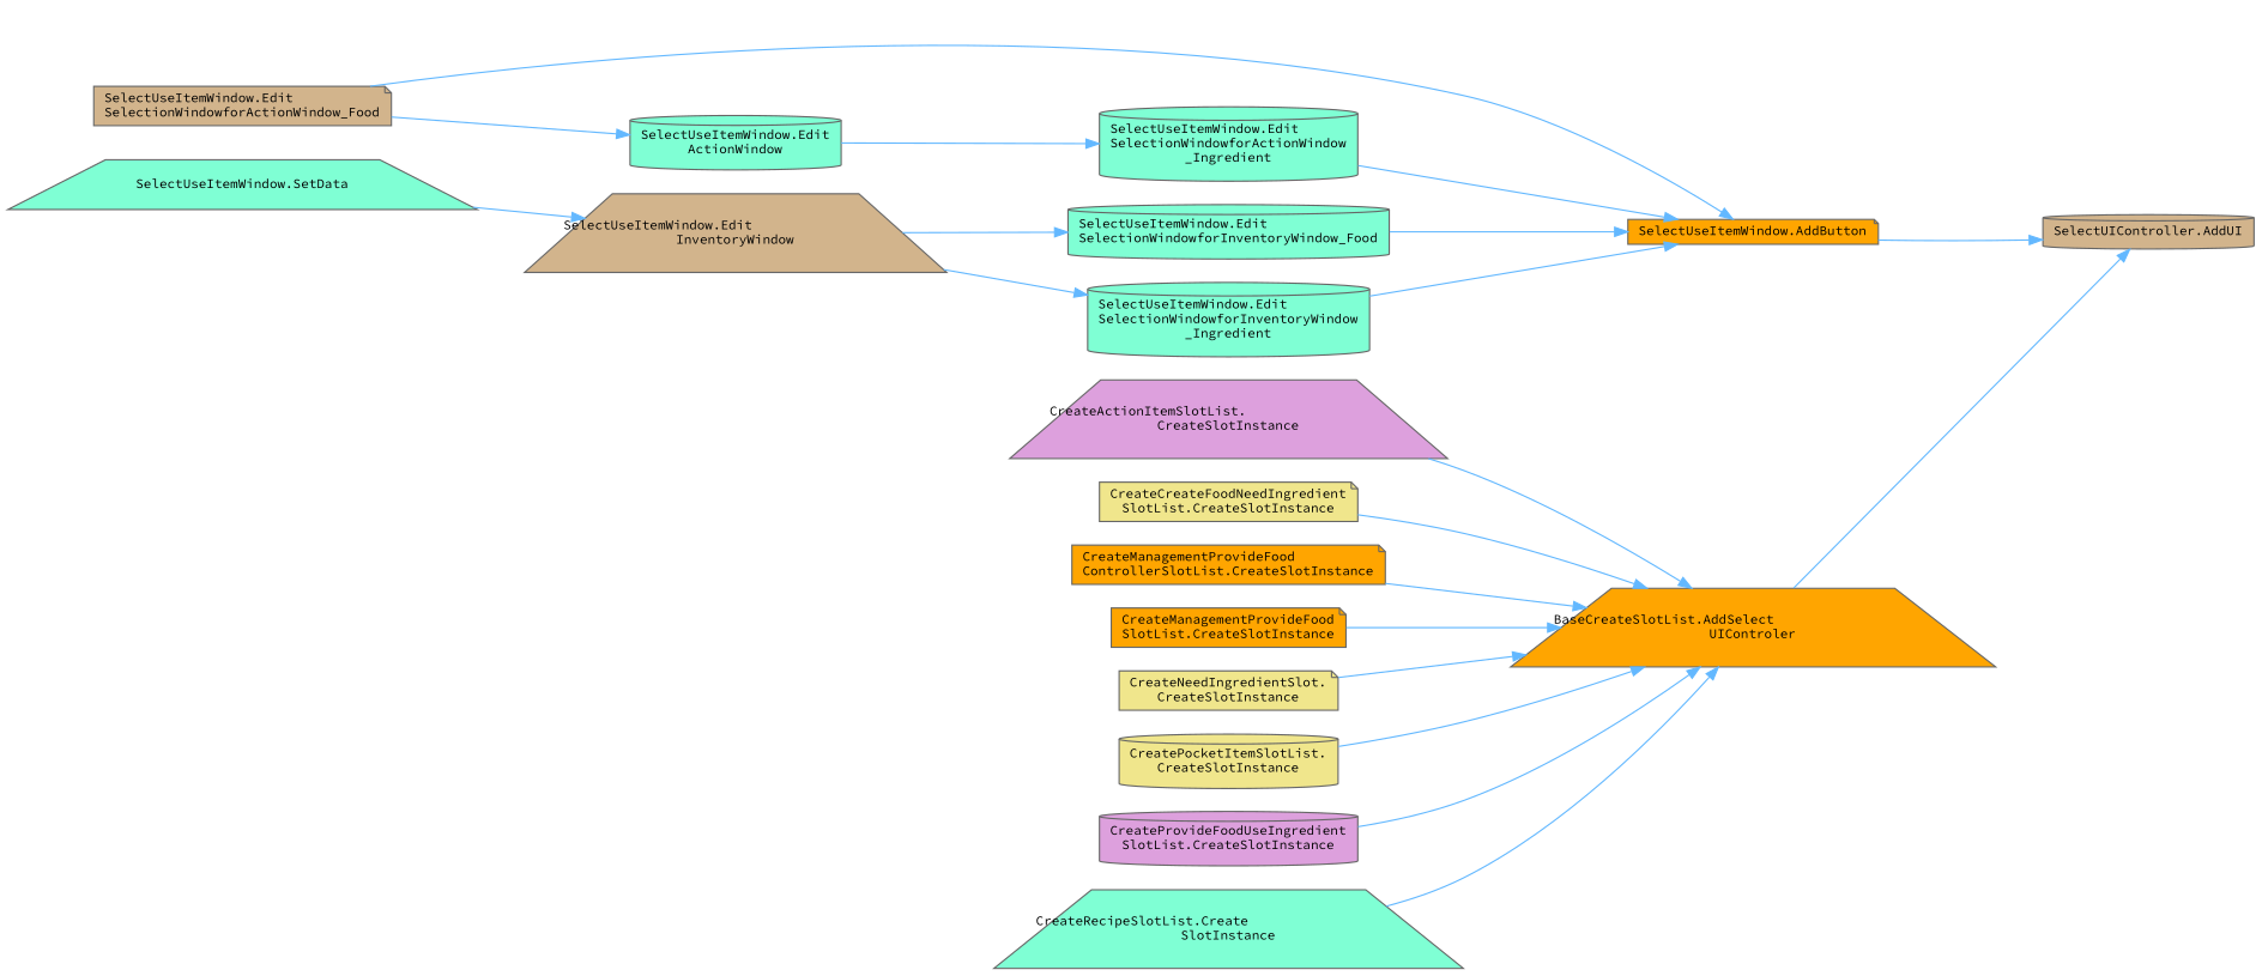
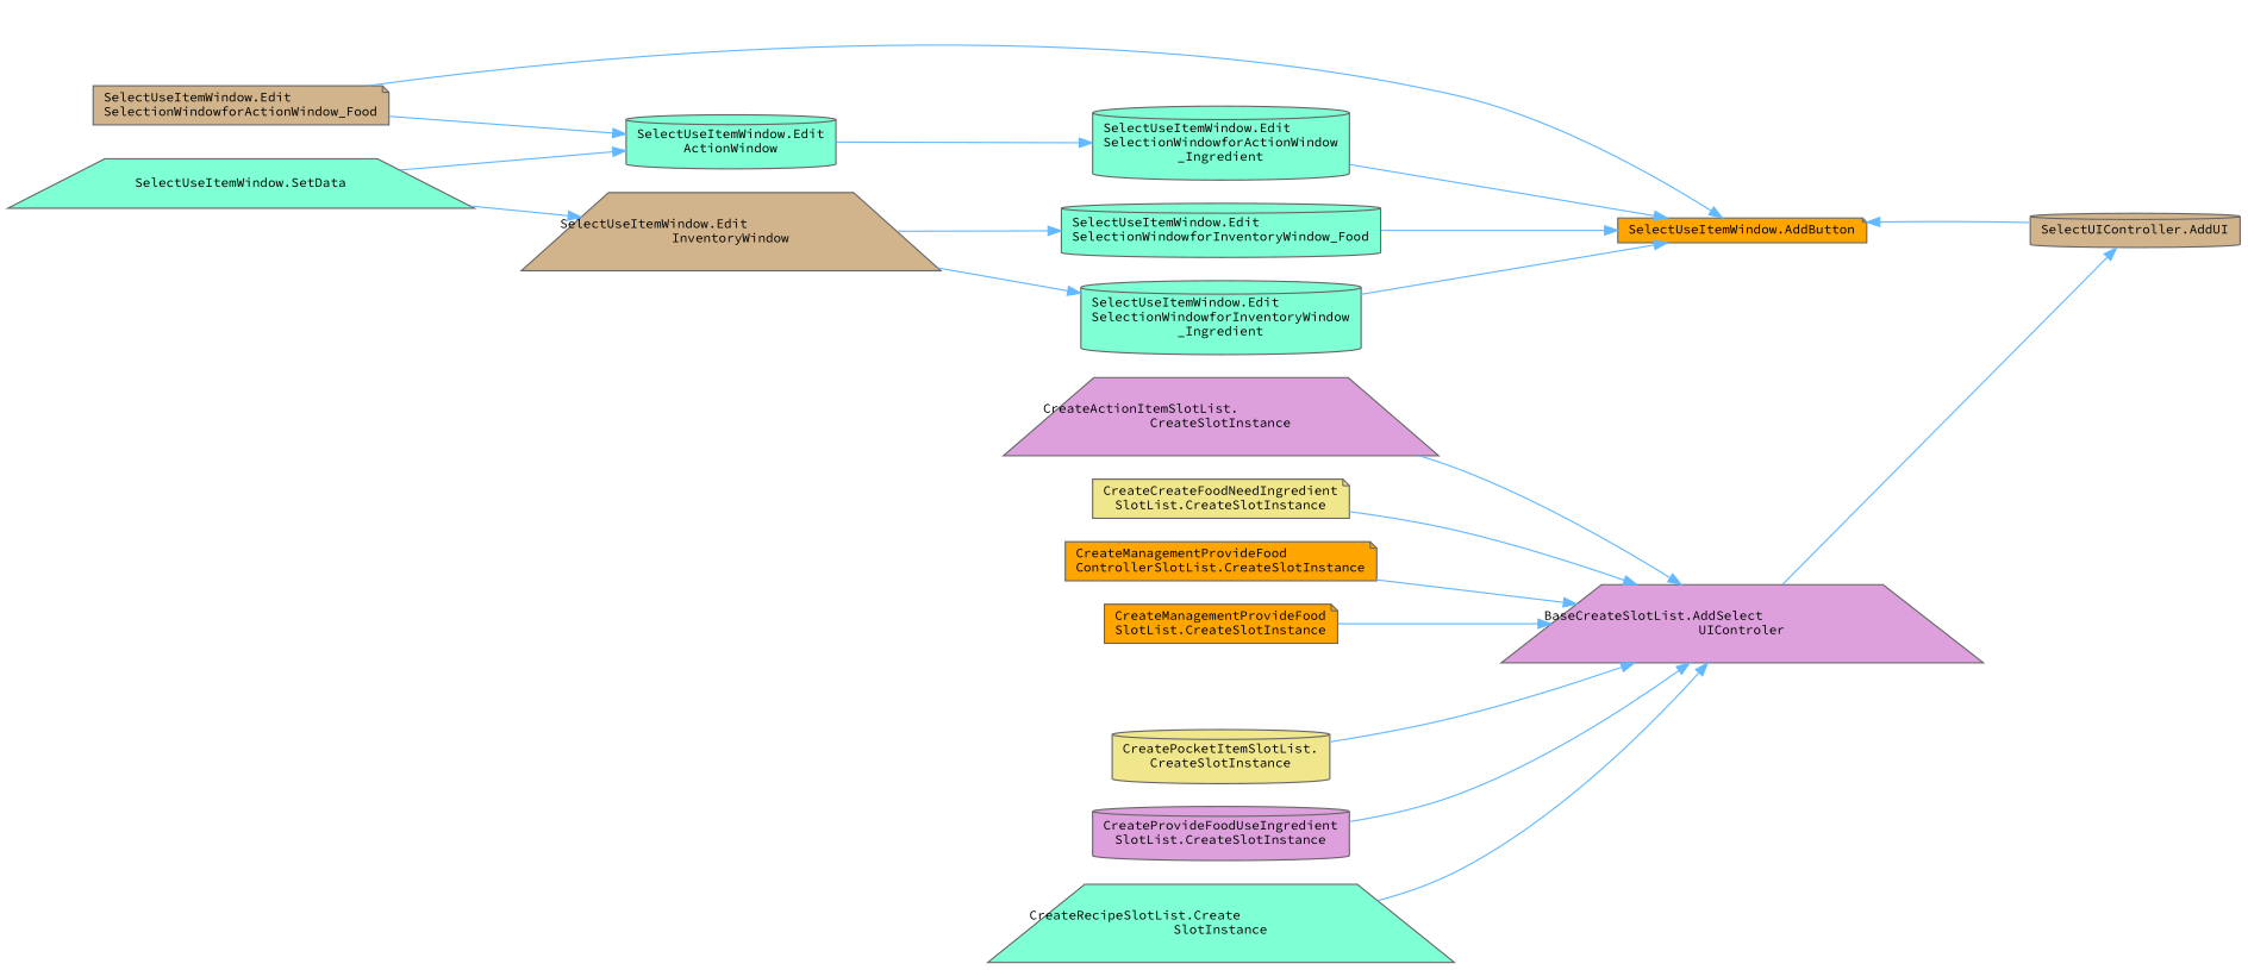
  digraph {
    fontname="Source Code Pro"
    rankdir=RL
    node [color=grey40 fillcolor=aquamarine fontname="Source Code Pro" fontsize=10 shape=cylinder style=filled]
    edge [color=steelblue1 dir=back fontname="Source Code Pro" fontsize=10 labelfontname=Helvetica labelfontsize=10 style=solid]
    n1 [color=gray40 fillcolor=tan fontcolor=black height=0.2 label="SelectUIController.AddUI" width=0.4]
    n2 [fillcolor=orange height=0.2 label="SelectUseItemWindow.AddButton" shape=note width=0.4]
-   n3 [fillcolor=orange height=0.2 label="BaseCreateSlotList.AddSelect\lUIControler" shape=trapezium width=0.4]
+   n3 [fillcolor=plum height=0.2 label="BaseCreateSlotList.AddSelect\lUIControler" shape=trapezium width=0.4]
    n4 [fillcolor=tan height=0.2 label="SelectUseItemWindow.Edit\lSelectionWindowforActionWindow_Food" shape=note width=0.4]
    n5 [height=0.2 label="SelectUseItemWindow.Edit\lSelectionWindowforActionWindow\l_Ingredient" width=0.4]
    n6 [height=0.2 label="SelectUseItemWindow.Edit\lSelectionWindowforInventoryWindow_Food" width=0.4]
    n7 [height=0.2 label="SelectUseItemWindow.Edit\lSelectionWindowforInventoryWindow\l_Ingredient" width=0.4]
    n8 [fillcolor=plum height=0.2 label="CreateActionItemSlotList.\lCreateSlotInstance" shape=trapezium width=0.4]
    n9 [fillcolor=khaki height=0.2 label="CreateCreateFoodNeedIngredient\lSlotList.CreateSlotInstance" shape=note width=0.4]
    n10 [fillcolor=orange height=0.2 label="CreateManagementProvideFood\lControllerSlotList.CreateSlotInstance" shape=note width=0.4]
    n11 [fillcolor=orange height=0.2 label="CreateManagementProvideFood\lSlotList.CreateSlotInstance" shape=note width=0.4]
-   n12 [fillcolor=khaki height=0.2 label="CreateNeedIngredientSlot.\lCreateSlotInstance" shape=note width=0.4]
    n13 [fillcolor=khaki height=0.2 label="CreatePocketItemSlotList.\lCreateSlotInstance" width=0.4]
    n14 [fillcolor=plum height=0.2 label="CreateProvideFoodUseIngredient\lSlotList.CreateSlotInstance" width=0.4]
    n15 [height=0.2 label="CreateRecipeSlotList.Create\lSlotInstance" shape=trapezium width=0.4]
    n16 [height=0.2 label="SelectUseItemWindow.Edit\lActionWindow" width=0.4]
    n17 [fillcolor=tan height=0.2 label="SelectUseItemWindow.Edit\lInventoryWindow" shape=trapezium width=0.4]
    n18 [height=0.2 label="SelectUseItemWindow.SetData" shape=trapezium width=0.4]
-   n1 -> n2
+   n2 -> n1
    n1 -> n3
    n2 -> n4
    n2 -> n5
    n2 -> n6
    n2 -> n7
    n3 -> n8
    n3 -> n9
    n3 -> n10
    n3 -> n11
-   n3 -> n12
    n3 -> n13
    n3 -> n14
    n3 -> n15
    n5 -> n16
    n6 -> n17
    n7 -> n17
    n16 -> n4
+   n16 -> n18
    n17 -> n18
  }
